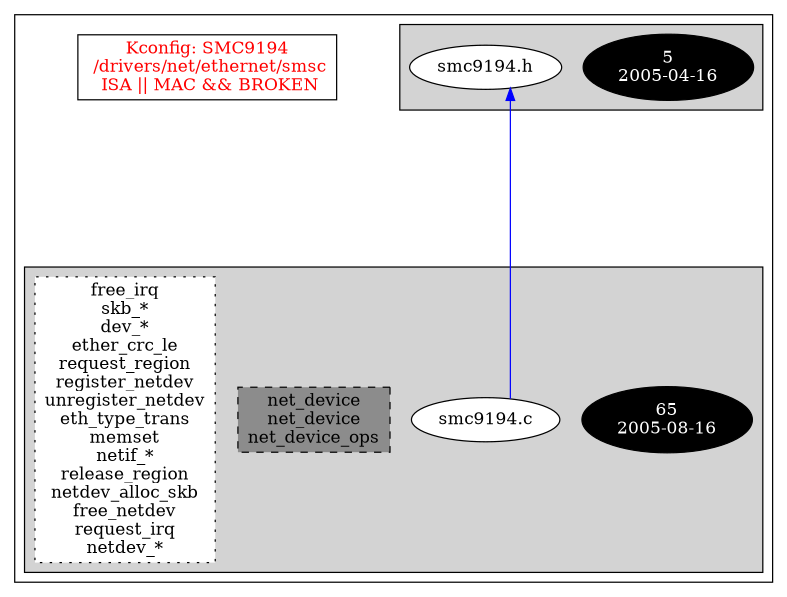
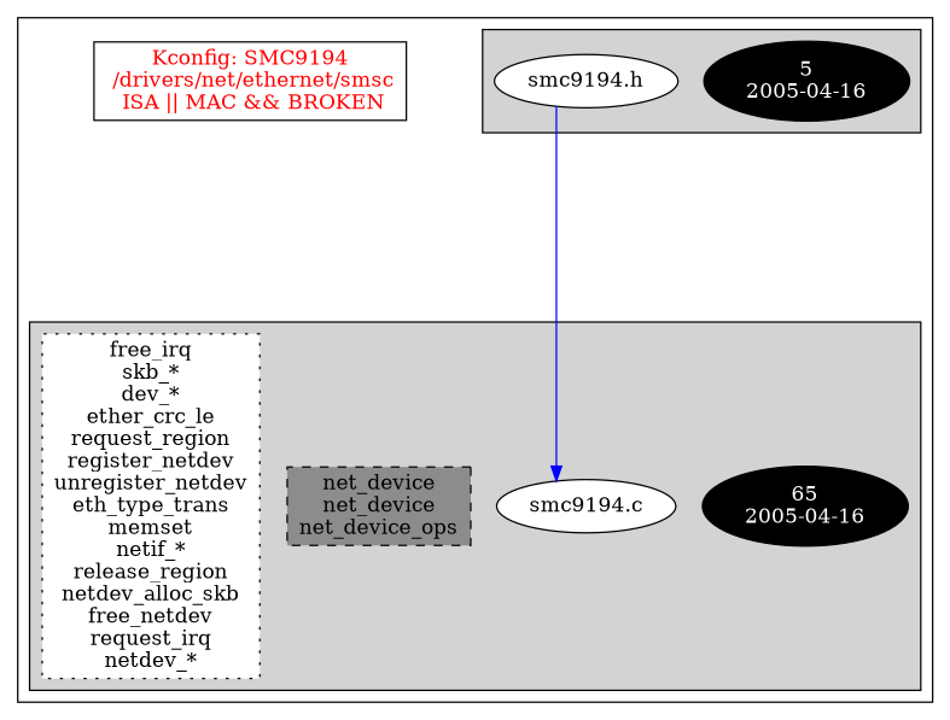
  digraph {
    ranksep=2
    splines=ortho
    node [fillcolor=white fontcolor=black style=filled]
    n1 [fillcolor=black fontcolor=white label="5\n2005-04-16"]
    n2 [label="smc9194.h\n"]
-   n3 [fillcolor=black fontcolor=white label="65\n2005-08-16"]
+   n3 [fillcolor=black fontcolor=white label="65\n2005-04-16"]
    n4 [label="smc9194.c\n"]
    n5 [fillcolor=grey55 label="net_device\nnet_device\nnet_device_ops\n" shape=box style="filled,dashed"]
    n6 [label="free_irq\nskb_*\ndev_*\nether_crc_le\nrequest_region\nregister_netdev\nunregister_netdev\neth_type_trans\nmemset\nnetif_*\nrelease_region\nnetdev_alloc_skb\nfree_netdev\nrequest_irq\nnetdev_*\n" shape=box style="filled,dotted"]
    n7 [fontcolor=red label="Kconfig: SMC9194\n /drivers/net/ethernet/smsc\n  ISA || MAC && BROKEN " shape=box fillcolor="" style=""]
    subgraph cluster_1 {
      n7
      subgraph cluster_2 {
        style=filled
        n1
        n2
      }
      subgraph cluster_3 {
        style=filled
        n3
        n4
        n5
        n6
      }
    }
-   n4 -> n2 [color=blue]
+   n2 -> n4 [color=blue]
  }
